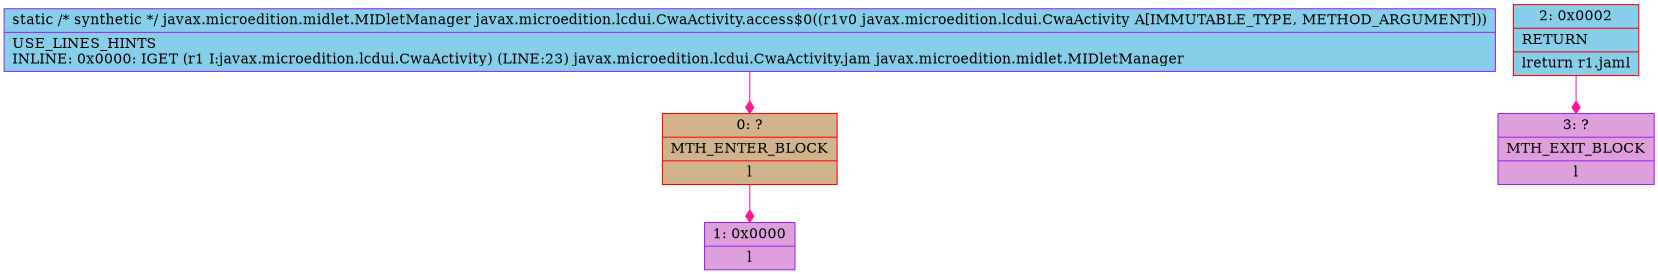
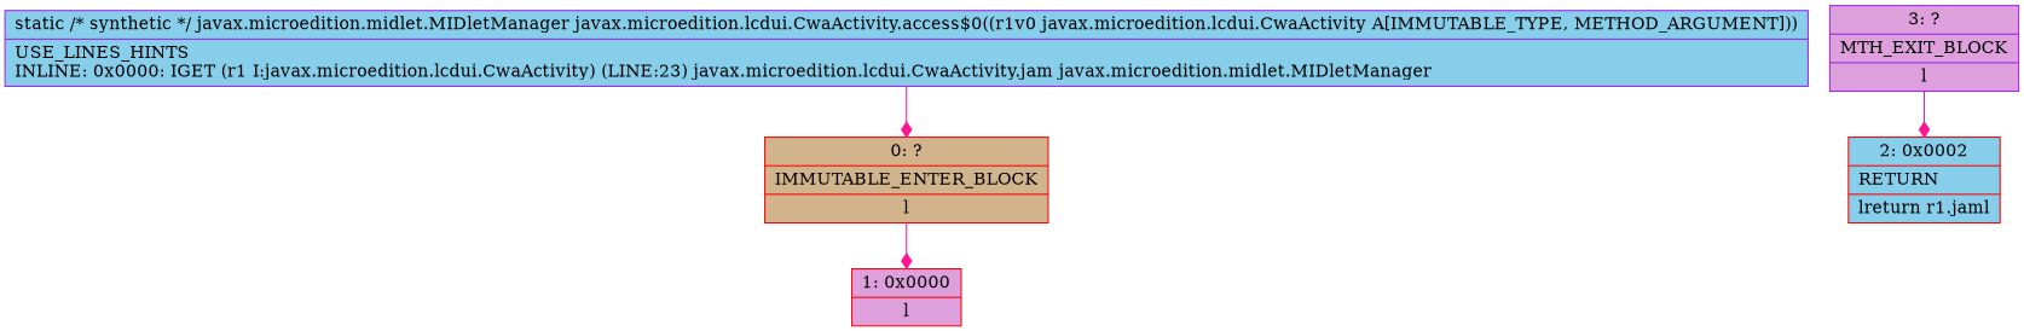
  digraph {
    node [color=red fillcolor=plum shape=record style=filled]
    edge [arrowhead=diamond color=deeppink]
-   n1 [fillcolor=tan label="{0\:\ ?|MTH_ENTER_BLOCK\l|l}"]
-   n2 [color=purple label="{1\:\ 0x0000|l}"]
+   n1 [fillcolor=tan label="{0\:\ ?|IMMUTABLE_ENTER_BLOCK\l|l}"]
+   n2 [label="{1\:\ 0x0000|l}"]
    n3 [fillcolor=skyblue label="{2\:\ 0x0002|RETURN\l|lreturn r1.jaml}"]
    n4 [color=purple label="{3\:\ ?|MTH_EXIT_BLOCK\l|l}"]
    n5 [color=purple fillcolor=skyblue label="{static \/* synthetic *\/ javax.microedition.midlet.MIDletManager javax.microedition.lcdui.CwaActivity.access$0((r1v0 javax.microedition.lcdui.CwaActivity A[IMMUTABLE_TYPE, METHOD_ARGUMENT]))  | USE_LINES_HINTS\lINLINE: 0x0000: IGET (r1 I:javax.microedition.lcdui.CwaActivity) (LINE:23) javax.microedition.lcdui.CwaActivity.jam javax.microedition.midlet.MIDletManager\l}"]
    n1 -> n2
-   n3 -> n4
+   n4 -> n3
    n5 -> n1
  }
